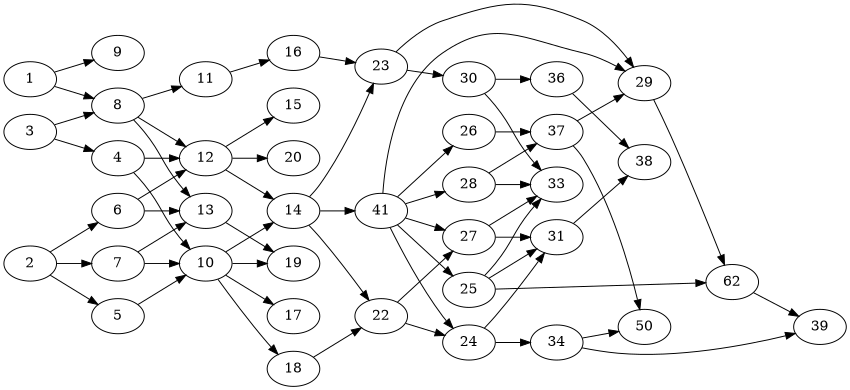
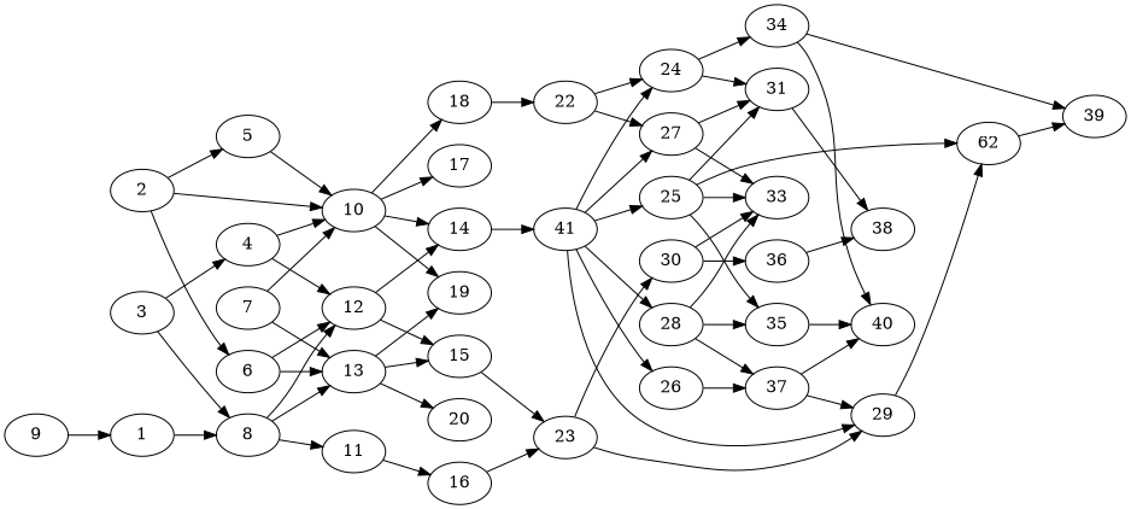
  digraph {
    rankdir=LR
    node [alpha=0.10]
    1 [expect_size=51220480]
    8 [alpha=0.03 expect_size=43929600]
    9 [alpha=0.19 expect_size=22394880]
    12 [alpha=0.01 expect_size=40206336]
    13 [alpha=0.19 expect_size=19231744]
    11 [alpha=0.06 expect_size=17115136]
    14 [alpha=0.15 expect_size=22453248]
    15 [expect_size=27521024]
    20 [alpha=0.09 expect_size=18887680]
    19 [alpha=0.00 expect_size=22070272]
    16 [alpha=0.03 expect_size=12197888]
    2 [alpha=0.11 expect_size=45436928]
    5 [alpha=0.14 expect_size=22754304]
    6 [alpha=0.18 expect_size=29457408]
    7 [alpha=0.03 expect_size=17515520]
    10 [alpha=0.12 expect_size=30148608]
    17 [alpha=0.18 expect_size=7717888]
    18 [alpha=0.06 expect_size=14332928]
    3 [alpha=0.01 expect_size=9338880]
    4 [alpha=0.02 expect_size=40268800]
    n21 [alpha=0.17 expect_size=47254528 label=41]
    22 [alpha=0.02 expect_size=13916160]
    23 [alpha=0.08 expect_size=15372288]
    24 [expect_size=13258752]
    25 [alpha=0.19 expect_size=48557056]
    26 [alpha=0.18 expect_size=24129536]
    27 [alpha=0.03 expect_size=30917632]
    28 [alpha=0.04 expect_size=25297920]
    29 [alpha=0.12 expect_size=40391680]
    30 [expect_size=40576000]
    31 [alpha=0.14 expect_size=13605888]
    34 [alpha=0.09 expect_size=28768256]
    n33 [alpha=0.13 expect_size=5460992 label=62]
    33 [alpha=0.17 expect_size=9149440]
+   35 [expect_size=52157440]
    37 [alpha=0.20 expect_size=45442048]
    36 [alpha=0.14 expect_size=49643520]
    38 [alpha=0.09 expect_size=51827712]
    39 [alpha=0.05 expect_size=13113344]
-   40 [alpha=0.07 expect_size=40824832 label=50]
+   40 [alpha=0.07 expect_size=40824832]
    1 -> 8
-   1 -> 9
+   9 -> 1
    8 -> 12
    8 -> 13
    8 -> 11
    12 -> 14
    12 -> 15
-   12 -> 20
+   13 -> 20
+   13 -> 15
    13 -> 19
    11 -> 16
    14 -> n21
-   14 -> 22
-   14 -> 23
+   15 -> 23
    16 -> 23
    2 -> 5
    2 -> 6
-   2 -> 7
+   2 -> 10
    5 -> 10
    6 -> 12
    6 -> 13
    7 -> 13
    7 -> 10
    10 -> 14
    10 -> 19
    10 -> 17
    10 -> 18
    18 -> 22
    3 -> 8
    3 -> 4
    4 -> 12
    4 -> 10
    n21 -> 24
    n21 -> 25
    n21 -> 26
    n21 -> 27
    n21 -> 28
    n21 -> 29
    22 -> 24
    22 -> 27
    23 -> 29
    23 -> 30
    24 -> 31
    24 -> 34
    25 -> 31
    25 -> n33
    25 -> 33
+   25 -> 35
    26 -> 37
    27 -> 31
    27 -> 33
    28 -> 33
+   28 -> 35
    28 -> 37
    29 -> n33
    30 -> 33
    30 -> 36
    31 -> 38
    34 -> 39
    34 -> 40
    n33 -> 39
+   35 -> 40
    37 -> 29
    37 -> 40
    36 -> 38
  }
